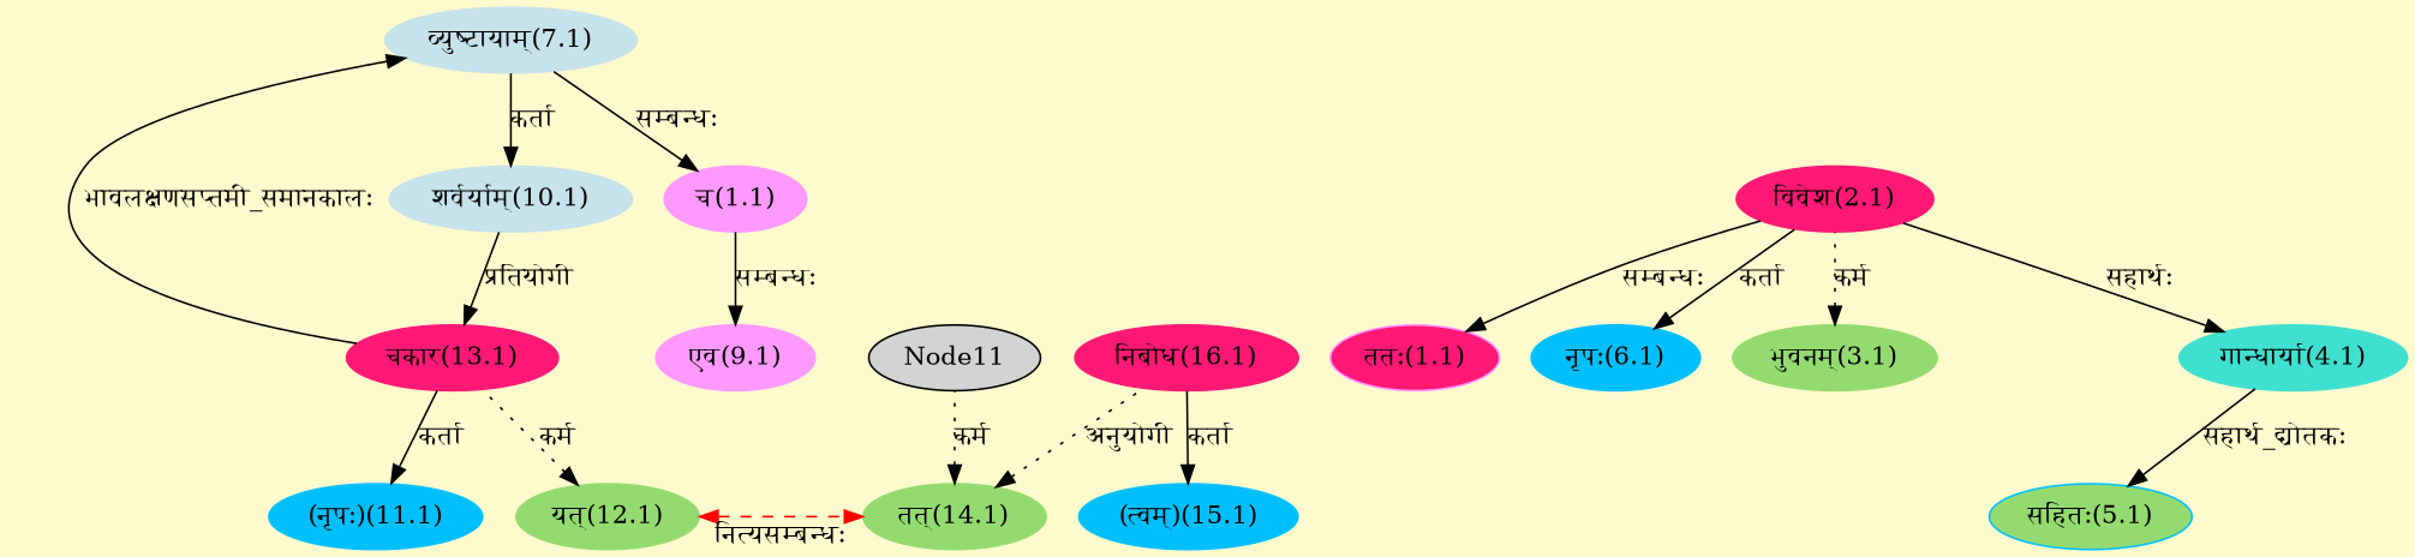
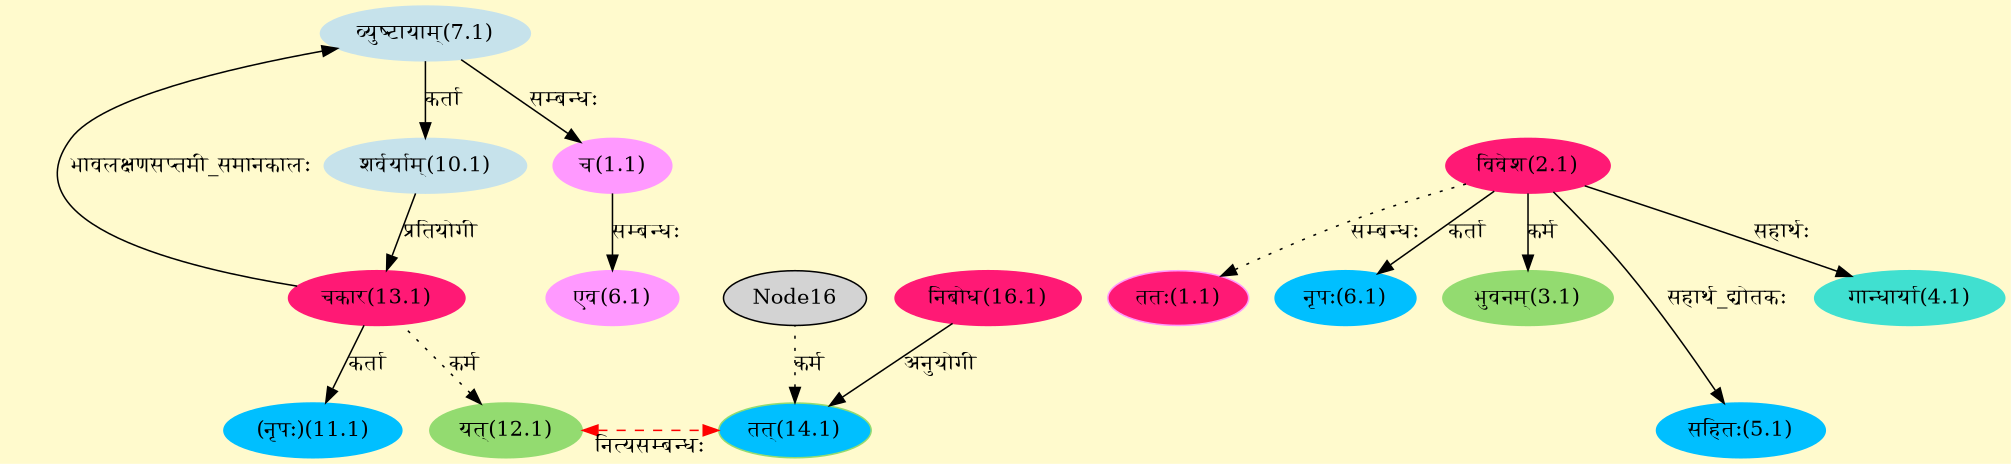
  digraph {
    bgcolor=lemonchiffon1
    compound=true
    rankdir=BT
    node [color="#00BFFF" style=filled]
    edge [dir=back]
    n1 [color="#93DB70" label="यत्(12.1)"]
-   n2 [color="#93DB70" label="तत्(14.1)"]
+   n2 [color="#93DB70" label="तत्(14.1)" fillcolor="#00BFFF"]
    n3 [color="#FF1975" label="चकार(13.1)"]
    n4 [color="#FF1975" label="निबोध(16.1)"]
-   Node16 [label=Node11 color=""]
+   Node16 [color=""]
    n6 [color="#FF99FF" fillcolor="#FF1975" label="ततः(1.1)"]
    n7 [color="#FF1975" label="विवेश(2.1)"]
    n8 [label="नृपः(6.1)"]
    n9 [color="#93DB70" label="भुवनम्(3.1)"]
    n10 [color="#40E0D0" label="गान्धार्या(4.1)"]
-   n11 [label="सहितः(5.1)" fillcolor="#93DB70"]
+   n11 [label="सहितः(5.1)"]
    n12 [color="#C6E2EB" label="व्युष्टायाम्(7.1)"]
    n13 [color="#C6E2EB" label="शर्वर्याम्(10.1)"]
    n14 [color="#FF99FF" label="च(1.1)"]
-   n15 [color="#FF99FF" label="एव(9.1)"]
+   n15 [color="#FF99FF" label="एव(6.1)"]
    n16 [label="(नृपः)(11.1)"]
-   n17 [label="(त्वम्)(15.1)"]
    subgraph sub_1 {
      rank=same
      n1
      n2
    }
    n1 -> n2 [color=red dir=both label="नित्यसम्बन्धः" style=dashed]
    n1 -> n3 [label="कर्म" style=dotted]
-   n2 -> n4 [label="अनुयोगी" style=dotted]
+   n2 -> n4 [label="अनुयोगी"]
    n2 -> Node16 [label="कर्म" style=dotted]
    n3 -> n13 [label="प्रतियोगी"]
-   n6 -> n7 [label="सम्बन्धः"]
+   n6 -> n7 [label="सम्बन्धः" style=dotted]
    n8 -> n7 [label="कर्ता"]
-   n9 -> n7 [label="कर्म" style=dotted]
+   n9 -> n7 [label="कर्म"]
    n10 -> n7 [label="सहार्थः"]
-   n11 -> n10 [label="सहार्थ_द्योतकः"]
+   n11 -> n7 [label="सहार्थ_द्योतकः"]
    n12 -> n3 [label="भावलक्षणसप्तमी_समानकालः"]
    n13 -> n12 [label="कर्ता"]
    n14 -> n12 [label="सम्बन्धः"]
    n15 -> n14 [label="सम्बन्धः"]
    n16 -> n3 [label="कर्ता"]
-   n17 -> n4 [label="कर्ता"]
  }
